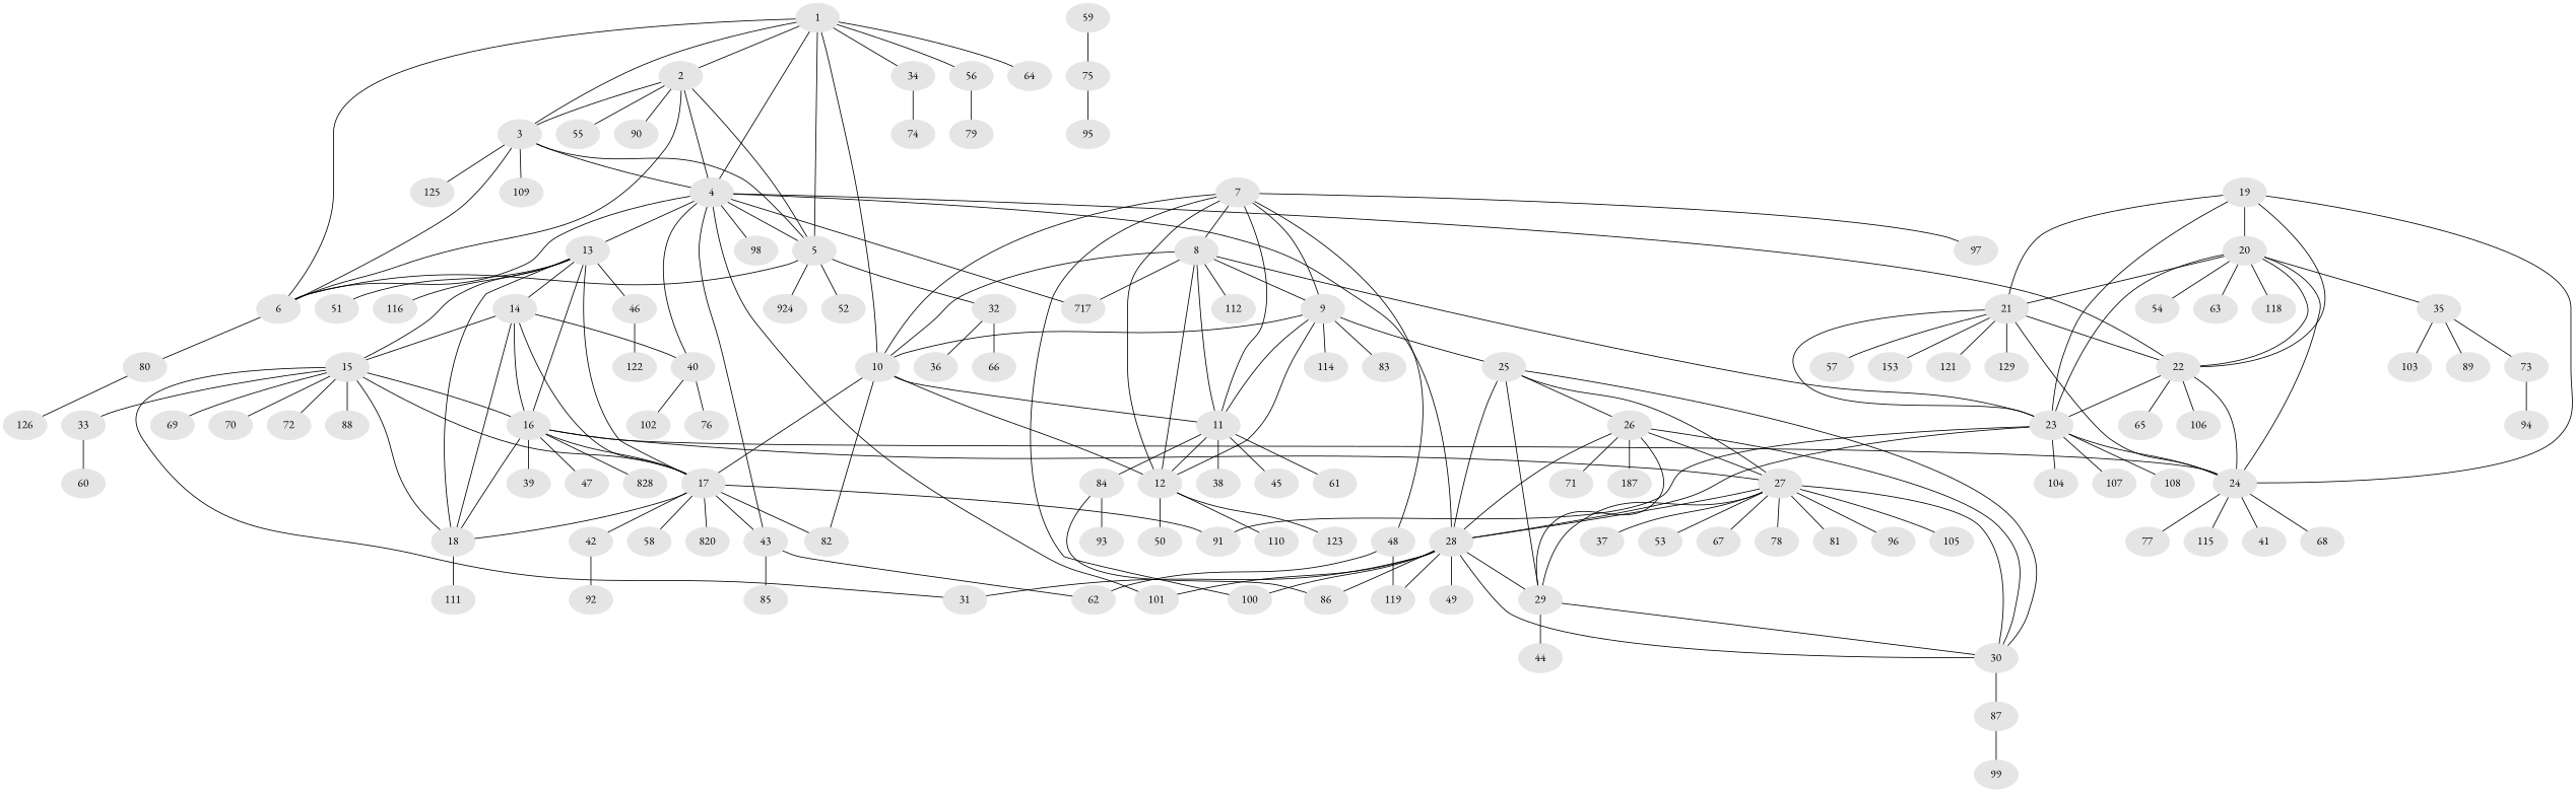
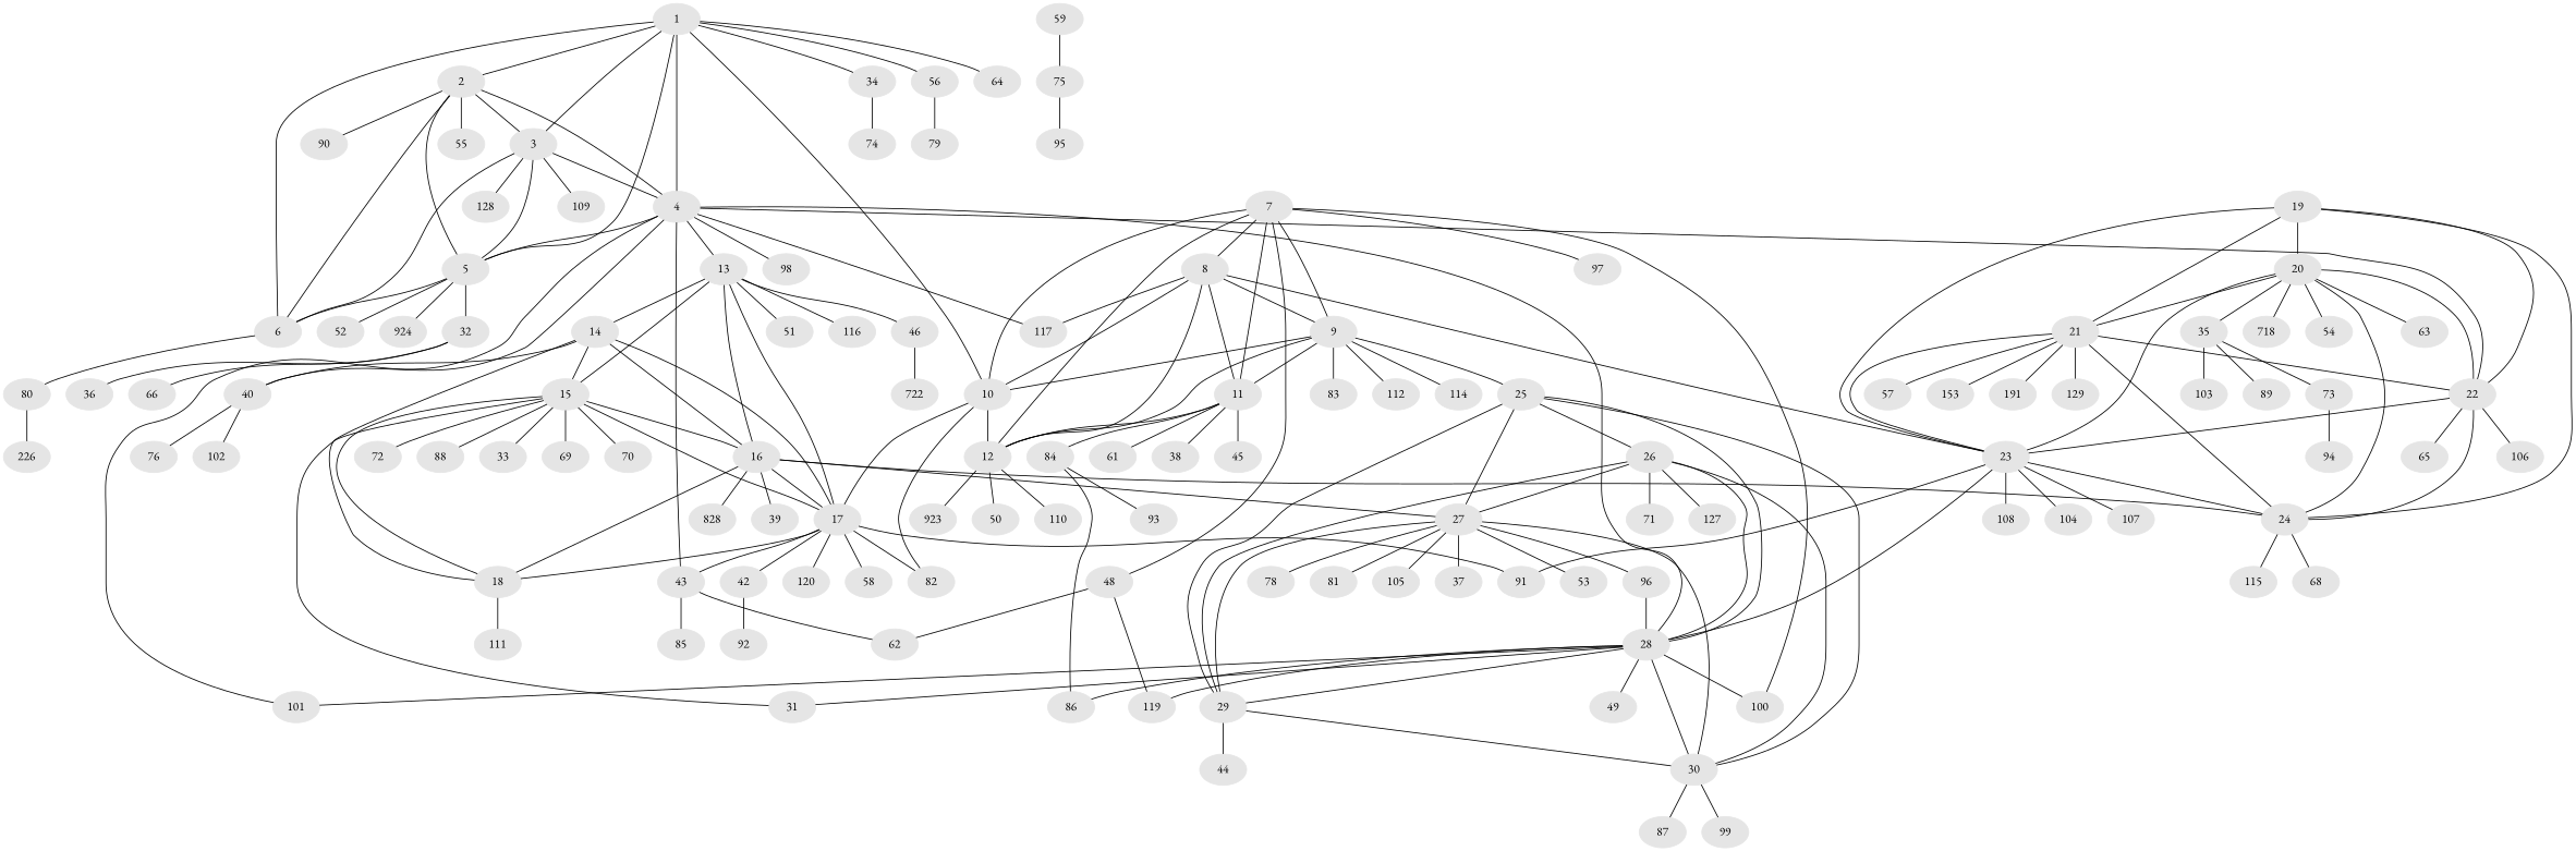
  graph {
    fontname="EB Garamond"
    node [color=gray90 fontname="EB Garamond" style=filled]
    edge [fontname="EB Garamond"]
    1
    2
    3
    4
    5
    6
    10
    34
    56
    64
    55
    90
    109
-   125
+   125 [label=128]
    13
    22
    28
    40
    43
    98
    101
-   117 [label=717]
+   117
    32
    52
    n25 [label=924]
    80
    11
    12
    17
    82
    74
    79
    14
    15
    16
    18
    46
    51
    116
    23
    24
    65
    106
    100
    31
    29
    30
    49
    86
    119
    76
    102
    62
    85
    36
    66
-   126
+   126 [label=226]
    7
    8
    9
    48
    97
    25
    83
    112
    114
    38
    45
    61
    84
    50
    110
-   123
+   123 [label=923]
    91
    104
    107
    108
    27
    26
    42
    58
-   120 [label=820]
+   120
    93
    33
    69
    70
    72
    88
    39
-   47
    n91 [label=828]
    111
-   122
-   60
-   41
+   122 [label=722]
    68
-   77
    115
    37
    53
-   67
    78
    81
    96
    105
    92
    19
    20
    21
    35
    54
    63
-   118
+   118 [label=718]
    57
    n115 [label=153]
-   121
+   121 [label=191]
    129
    73
    89
    103
    59
    75
    71
-   127 [label=187]
+   127
    44
    87
    99
    94
    95
    1 -- 2
    1 -- 3
    1 -- 4
    1 -- 5
    1 -- 6
    1 -- 10
    1 -- 34
    1 -- 56
    1 -- 64
    2 -- 3
    2 -- 4
    2 -- 5
    2 -- 6
    2 -- 55
    2 -- 90
    3 -- 4
    3 -- 5
    3 -- 6
    3 -- 109
    3 -- 125
    4 -- 5
-   4 -- 6
    4 -- 13
    4 -- 22
    4 -- 28
    4 -- 40
    4 -- 43
    4 -- 98
    4 -- 101
    4 -- 117
    5 -- 6
    5 -- 32
    5 -- 52
    5 -- n25
    6 -- 80
-   10 -- 11
    10 -- 12
    10 -- 17
    10 -- 82
    34 -- 74
    56 -- 79
    13 -- 17
    13 -- 14
    13 -- 15
    13 -- 16
-   13 -- 18
    13 -- 46
    13 -- 51
    13 -- 116
    22 -- 23
    22 -- 24
    22 -- 65
    22 -- 106
    28 -- 101
    28 -- 100
    28 -- 31
    28 -- 29
    28 -- 30
    28 -- 49
    28 -- 86
    28 -- 119
    40 -- 76
    40 -- 102
    43 -- 62
    43 -- 85
    32 -- 36
    32 -- 66
    80 -- 126
    11 -- 12
    11 -- 38
    11 -- 45
    11 -- 61
    11 -- 84
    12 -- 50
    12 -- 110
    12 -- 123
    17 -- 43
    17 -- 82
    17 -- 18
    17 -- 91
    17 -- 42
    17 -- 58
    17 -- 120
    14 -- 40
    14 -- 17
    14 -- 15
    14 -- 16
    14 -- 18
    15 -- 17
    15 -- 16
    15 -- 18
    15 -- 31
    15 -- 33
    15 -- 69
    15 -- 70
    15 -- 72
    15 -- 88
    16 -- 17
    16 -- 18
    16 -- 24
    16 -- 27
    16 -- 39
-   16 -- 47
    16 -- n91
    18 -- 111
    46 -- 122
    23 -- 28
    23 -- 24
    23 -- 91
    23 -- 104
    23 -- 107
    23 -- 108
-   24 -- 41
    24 -- 68
-   24 -- 77
    24 -- 115
    29 -- 30
    29 -- 44
    30 -- 87
    7 -- 10
    7 -- 11
    7 -- 12
    7 -- 100
    7 -- 8
    7 -- 9
    7 -- 48
    7 -- 97
    8 -- 10
    8 -- 117
    8 -- 11
    8 -- 12
    8 -- 23
    8 -- 9
    9 -- 10
    9 -- 11
    9 -- 12
    9 -- 25
    9 -- 83
-   8 -- 112
+   9 -- 112
    9 -- 114
    48 -- 119
    48 -- 62
    25 -- 28
    25 -- 29
    25 -- 30
    25 -- 27
    25 -- 26
    84 -- 86
    84 -- 93
-   27 -- 28
+   96 -- 28
    27 -- 29
    27 -- 30
    27 -- 37
    27 -- 53
-   27 -- 67
    27 -- 78
    27 -- 81
    27 -- 96
    27 -- 105
    26 -- 28
    26 -- 29
    26 -- 30
    26 -- 27
    26 -- 71
    26 -- 127
    42 -- 92
-   33 -- 60
    19 -- 22
    19 -- 23
    19 -- 24
    19 -- 20
    19 -- 21
    20 -- 22
    20 -- 23
    20 -- 24
    20 -- 21
    20 -- 35
    20 -- 54
    20 -- 63
    20 -- 118
    21 -- 22
    21 -- 23
    21 -- 24
    21 -- 57
    21 -- n115
    21 -- 121
    21 -- 129
    35 -- 73
    35 -- 89
    35 -- 103
    73 -- 94
    59 -- 75
    75 -- 95
-   87 -- 99
+   30 -- 99
  }
